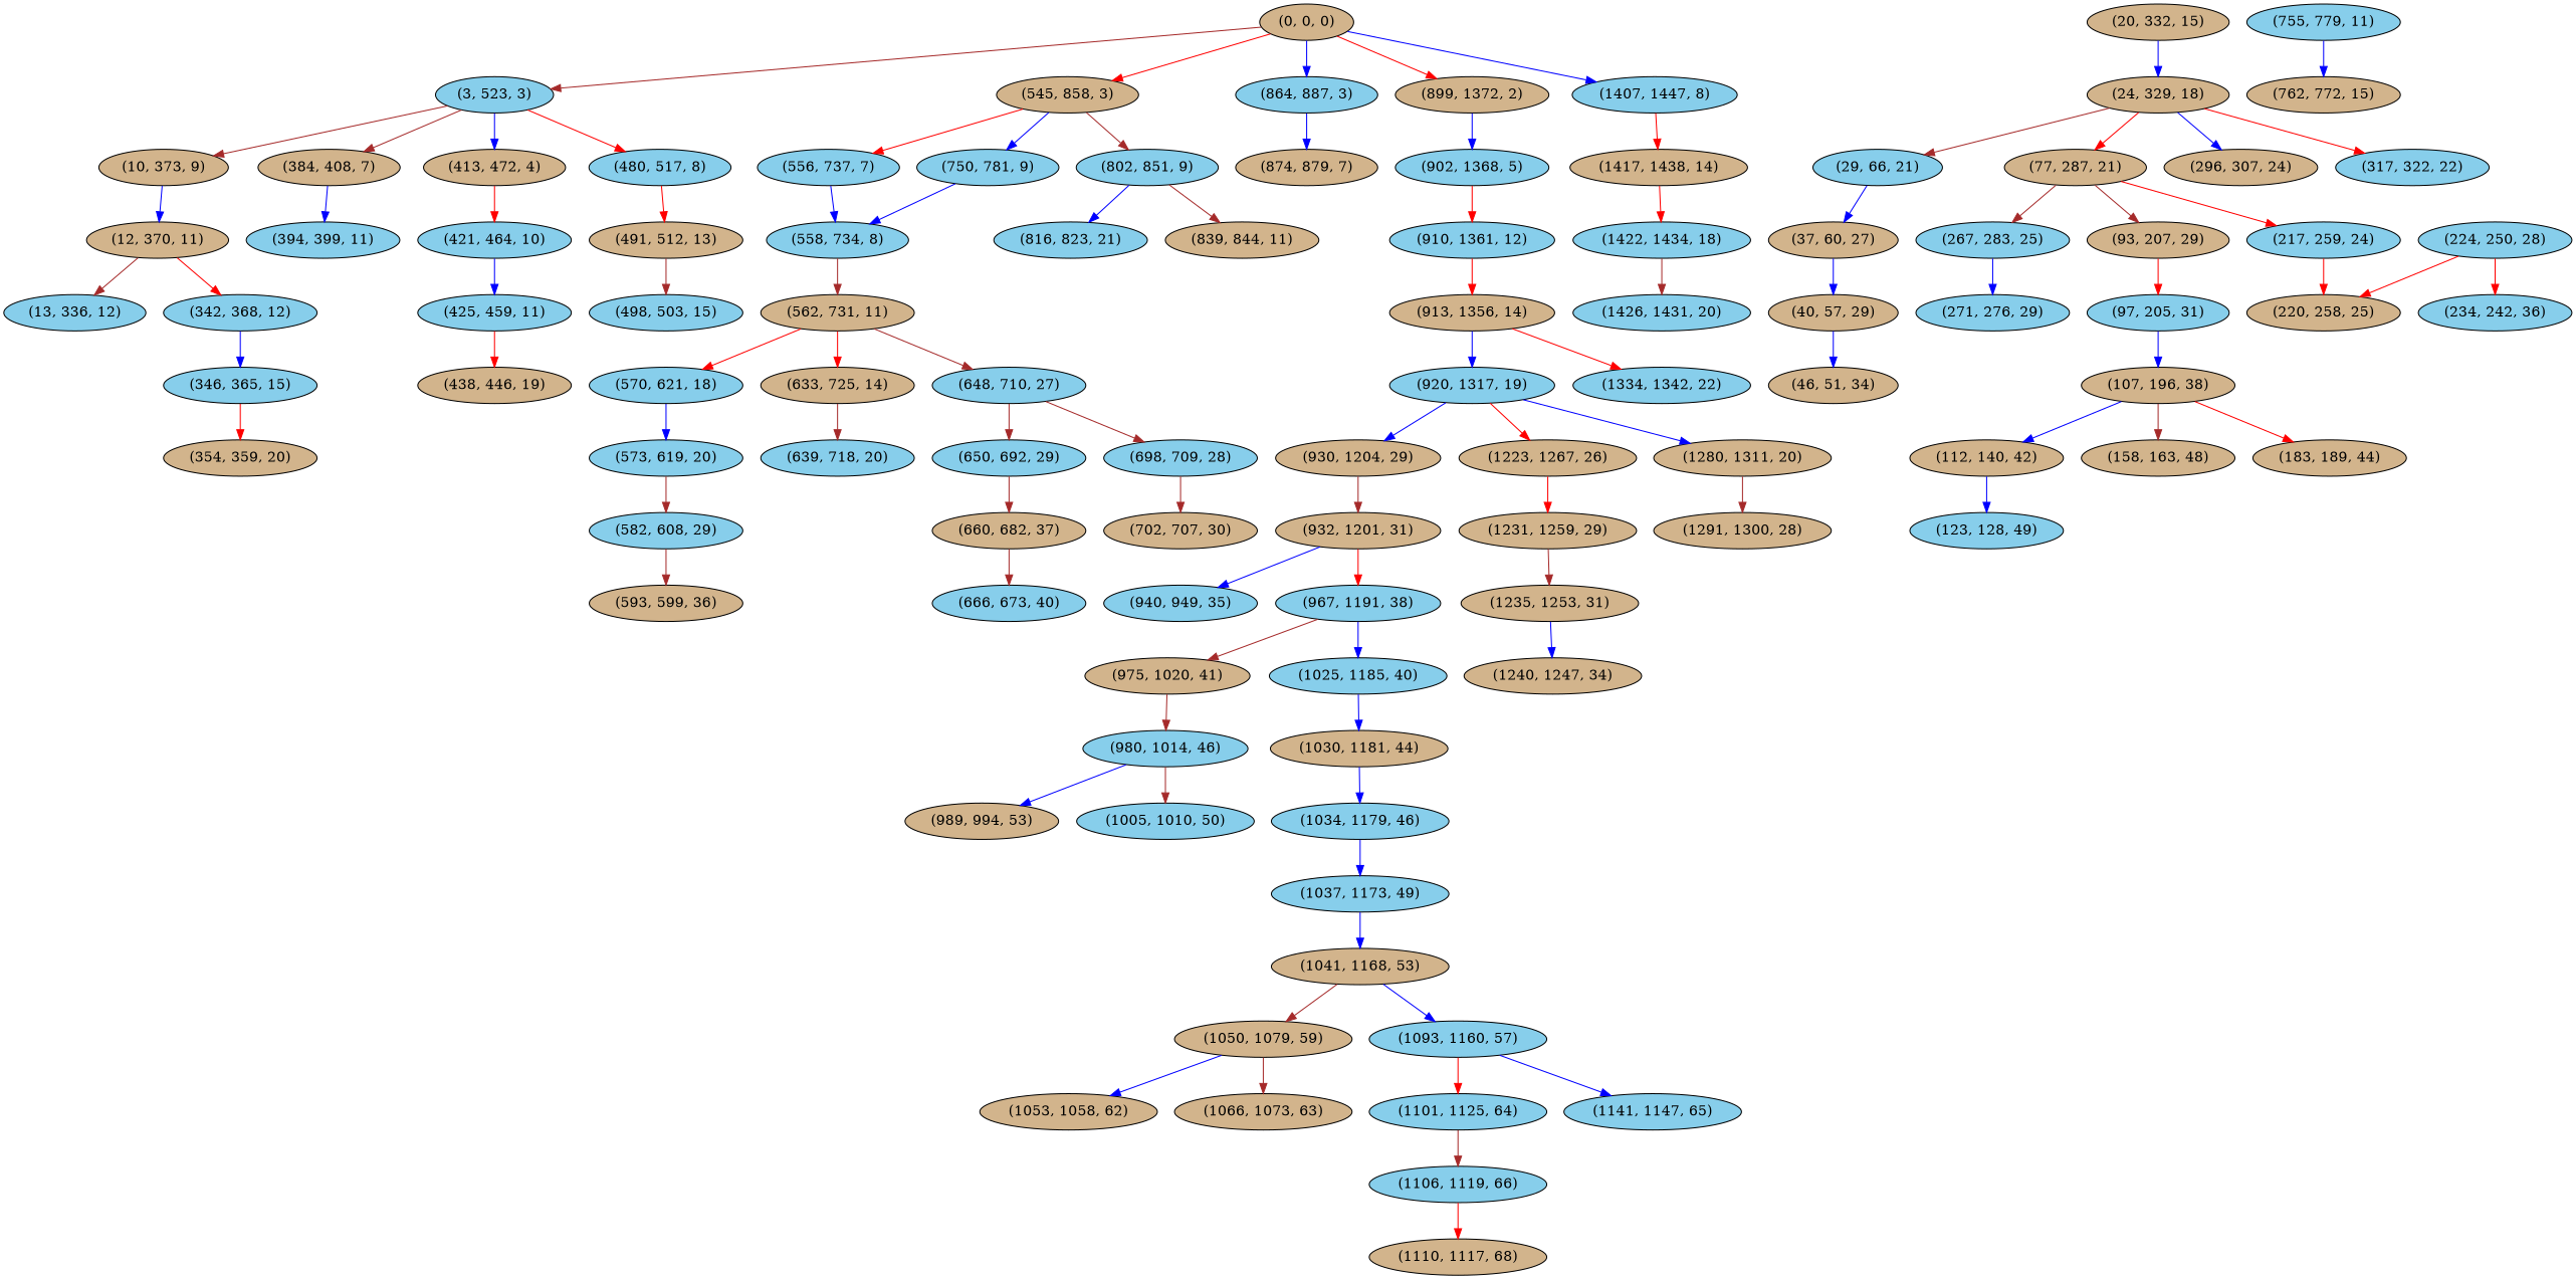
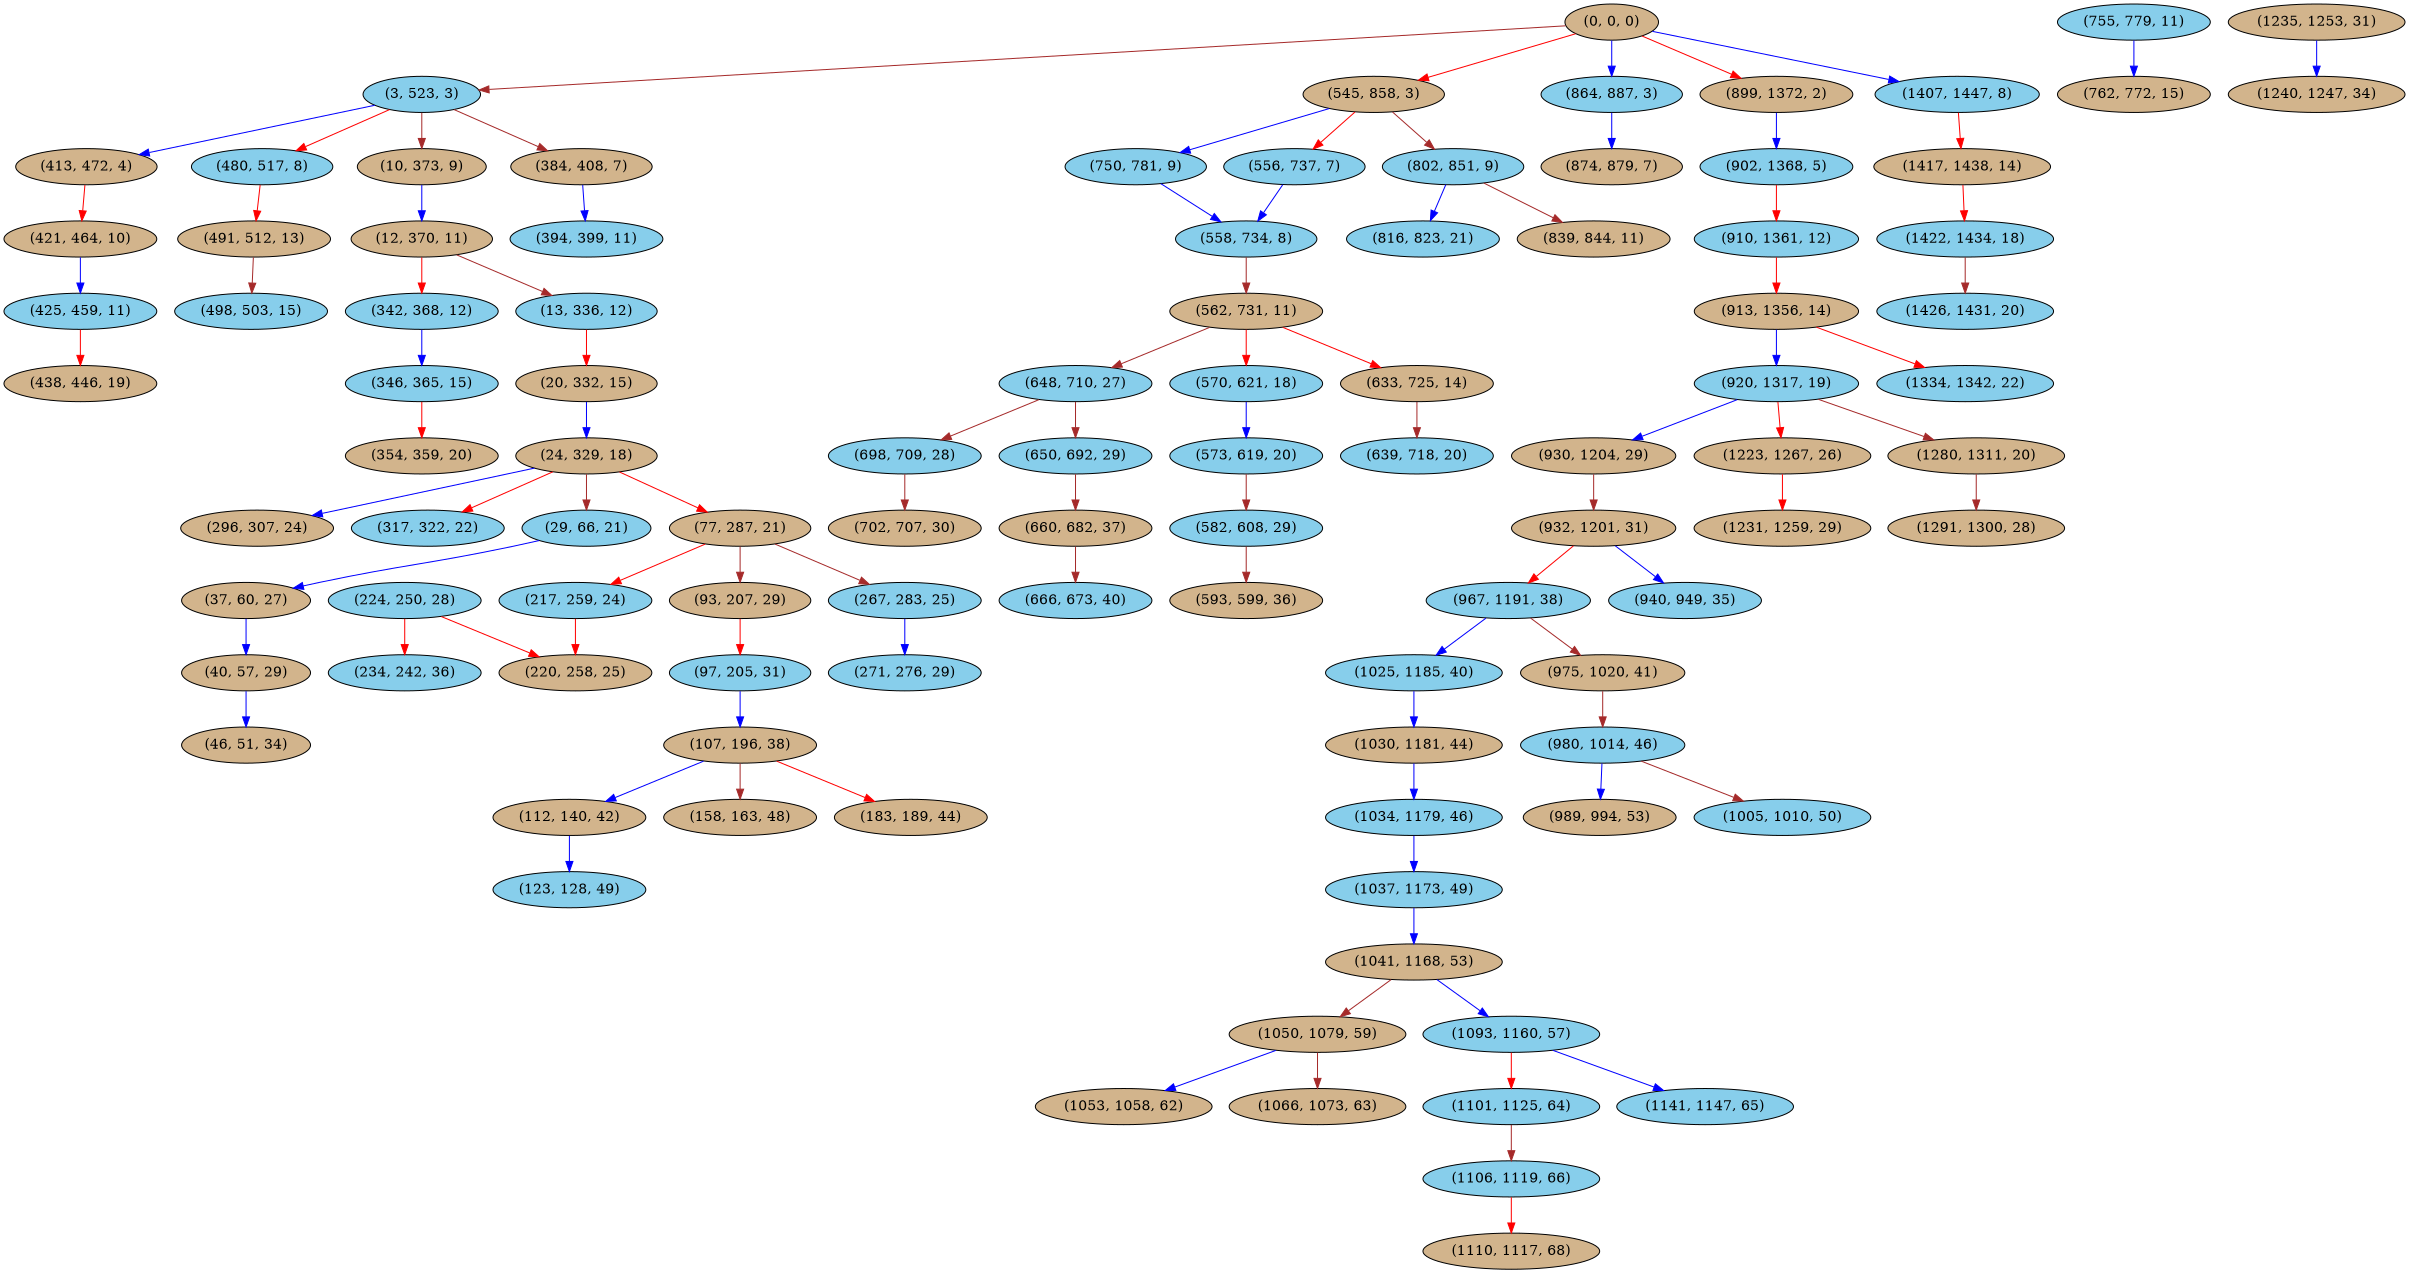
  digraph {
    node [fillcolor=skyblue style=filled]
    edge [color=blue]
    "(3, 523, 3)"
    "(0, 0, 0)" [fillcolor=tan]
    "(545, 858, 3)" [fillcolor=tan]
    "(864, 887, 3)"
    "(899, 1372, 2)" [fillcolor=tan]
    "(1407, 1447, 8)"
    "(10, 373, 9)" [fillcolor=tan]
    "(384, 408, 7)" [fillcolor=tan]
    "(413, 472, 4)" [fillcolor=tan]
    "(480, 517, 8)"
    "(556, 737, 7)"
    "(750, 781, 9)"
    "(802, 851, 9)"
    "(874, 879, 7)" [fillcolor=tan]
    "(902, 1368, 5)"
    "(1417, 1438, 14)" [fillcolor=tan]
    "(12, 370, 11)" [fillcolor=tan]
    "(394, 399, 11)"
-   "(421, 464, 10)"
+   "(421, 464, 10)" [fillcolor=tan]
    "(491, 512, 13)" [fillcolor=tan]
    "(13, 336, 12)"
    "(342, 368, 12)"
    "(20, 332, 15)" [fillcolor=tan]
    "(346, 365, 15)"
    "(24, 329, 18)" [fillcolor=tan]
    "(29, 66, 21)"
    "(77, 287, 21)" [fillcolor=tan]
    "(296, 307, 24)" [fillcolor=tan]
    "(317, 322, 22)"
    "(37, 60, 27)" [fillcolor=tan]
    "(93, 207, 29)" [fillcolor=tan]
    "(217, 259, 24)"
    "(267, 283, 25)"
    "(40, 57, 29)" [fillcolor=tan]
    "(46, 51, 34)" [fillcolor=tan]
    "(97, 205, 31)"
    "(220, 258, 25)" [fillcolor=tan]
    "(271, 276, 29)"
    "(107, 196, 38)" [fillcolor=tan]
    "(112, 140, 42)" [fillcolor=tan]
    "(158, 163, 48)" [fillcolor=tan]
    "(183, 189, 44)" [fillcolor=tan]
    "(123, 128, 49)"
    "(224, 250, 28)"
    "(234, 242, 36)"
    "(354, 359, 20)" [fillcolor=tan]
    "(425, 459, 11)"
    "(438, 446, 19)" [fillcolor=tan]
    "(498, 503, 15)"
    "(558, 734, 8)"
    "(816, 823, 21)"
    "(839, 844, 11)" [fillcolor=tan]
    "(562, 731, 11)" [fillcolor=tan]
    "(570, 621, 18)"
    "(633, 725, 14)" [fillcolor=tan]
    "(648, 710, 27)"
    "(573, 619, 20)"
    "(639, 718, 20)"
    "(582, 608, 29)"
    "(593, 599, 36)" [fillcolor=tan]
    "(650, 692, 29)"
    "(698, 709, 28)"
    "(660, 682, 37)" [fillcolor=tan]
    "(702, 707, 30)" [fillcolor=tan]
    "(666, 673, 40)"
    "(755, 779, 11)"
    "(762, 772, 15)" [fillcolor=tan]
    "(910, 1361, 12)"
    "(913, 1356, 14)" [fillcolor=tan]
    "(920, 1317, 19)"
    "(1334, 1342, 22)"
    "(930, 1204, 29)" [fillcolor=tan]
    "(1223, 1267, 26)" [fillcolor=tan]
    "(1280, 1311, 20)" [fillcolor=tan]
    "(932, 1201, 31)" [fillcolor=tan]
    "(1231, 1259, 29)" [fillcolor=tan]
    "(1291, 1300, 28)" [fillcolor=tan]
    "(940, 949, 35)"
    "(967, 1191, 38)"
    "(975, 1020, 41)" [fillcolor=tan]
    "(1025, 1185, 40)"
    "(980, 1014, 46)"
    "(1030, 1181, 44)" [fillcolor=tan]
    "(989, 994, 53)" [fillcolor=tan]
    "(1005, 1010, 50)"
    "(1034, 1179, 46)"
    "(1037, 1173, 49)"
    "(1041, 1168, 53)" [fillcolor=tan]
    "(1050, 1079, 59)" [fillcolor=tan]
    "(1093, 1160, 57)"
    "(1053, 1058, 62)" [fillcolor=tan]
    "(1066, 1073, 63)" [fillcolor=tan]
    "(1101, 1125, 64)"
    "(1141, 1147, 65)"
    "(1106, 1119, 66)"
    "(1110, 1117, 68)" [fillcolor=tan]
    "(1235, 1253, 31)" [fillcolor=tan]
    "(1240, 1247, 34)" [fillcolor=tan]
    "(1422, 1434, 18)"
    "(1426, 1431, 20)"
    "(3, 523, 3)" -> "(10, 373, 9)" [color=brown]
    "(3, 523, 3)" -> "(384, 408, 7)" [color=brown]
    "(3, 523, 3)" -> "(413, 472, 4)"
    "(3, 523, 3)" -> "(480, 517, 8)" [color=red]
    "(0, 0, 0)" -> "(3, 523, 3)" [color=brown]
    "(0, 0, 0)" -> "(545, 858, 3)" [color=red]
    "(0, 0, 0)" -> "(864, 887, 3)"
    "(0, 0, 0)" -> "(899, 1372, 2)" [color=red]
    "(0, 0, 0)" -> "(1407, 1447, 8)"
    "(545, 858, 3)" -> "(556, 737, 7)" [color=red]
    "(545, 858, 3)" -> "(750, 781, 9)"
    "(545, 858, 3)" -> "(802, 851, 9)" [color=brown]
    "(864, 887, 3)" -> "(874, 879, 7)"
    "(899, 1372, 2)" -> "(902, 1368, 5)"
    "(1407, 1447, 8)" -> "(1417, 1438, 14)" [color=red]
    "(10, 373, 9)" -> "(12, 370, 11)"
    "(384, 408, 7)" -> "(394, 399, 11)"
    "(413, 472, 4)" -> "(421, 464, 10)" [color=red]
    "(480, 517, 8)" -> "(491, 512, 13)" [color=red]
    "(556, 737, 7)" -> "(558, 734, 8)"
    "(750, 781, 9)" -> "(558, 734, 8)"
    "(802, 851, 9)" -> "(816, 823, 21)"
    "(802, 851, 9)" -> "(839, 844, 11)" [color=brown]
    "(902, 1368, 5)" -> "(910, 1361, 12)" [color=red]
    "(1417, 1438, 14)" -> "(1422, 1434, 18)" [color=red]
    "(12, 370, 11)" -> "(13, 336, 12)" [color=brown]
    "(12, 370, 11)" -> "(342, 368, 12)" [color=red]
    "(421, 464, 10)" -> "(425, 459, 11)"
    "(491, 512, 13)" -> "(498, 503, 15)" [color=brown]
+   "(13, 336, 12)" -> "(20, 332, 15)" [color=red]
    "(342, 368, 12)" -> "(346, 365, 15)"
    "(20, 332, 15)" -> "(24, 329, 18)"
    "(346, 365, 15)" -> "(354, 359, 20)" [color=red]
    "(24, 329, 18)" -> "(29, 66, 21)" [color=brown]
    "(24, 329, 18)" -> "(77, 287, 21)" [color=red]
    "(24, 329, 18)" -> "(296, 307, 24)"
    "(24, 329, 18)" -> "(317, 322, 22)" [color=red]
    "(29, 66, 21)" -> "(37, 60, 27)"
    "(77, 287, 21)" -> "(93, 207, 29)" [color=brown]
    "(77, 287, 21)" -> "(217, 259, 24)" [color=red]
    "(77, 287, 21)" -> "(267, 283, 25)" [color=brown]
    "(37, 60, 27)" -> "(40, 57, 29)"
    "(93, 207, 29)" -> "(97, 205, 31)" [color=red]
    "(217, 259, 24)" -> "(220, 258, 25)" [color=red]
    "(267, 283, 25)" -> "(271, 276, 29)"
    "(40, 57, 29)" -> "(46, 51, 34)"
    "(97, 205, 31)" -> "(107, 196, 38)"
    "(107, 196, 38)" -> "(112, 140, 42)"
    "(107, 196, 38)" -> "(158, 163, 48)" [color=brown]
    "(107, 196, 38)" -> "(183, 189, 44)" [color=red]
    "(112, 140, 42)" -> "(123, 128, 49)"
    "(224, 250, 28)" -> "(220, 258, 25)" [color=red]
    "(224, 250, 28)" -> "(234, 242, 36)" [color=red]
    "(425, 459, 11)" -> "(438, 446, 19)" [color=red]
    "(558, 734, 8)" -> "(562, 731, 11)" [color=brown]
    "(562, 731, 11)" -> "(570, 621, 18)" [color=red]
    "(562, 731, 11)" -> "(633, 725, 14)" [color=red]
    "(562, 731, 11)" -> "(648, 710, 27)" [color=brown]
    "(570, 621, 18)" -> "(573, 619, 20)"
    "(633, 725, 14)" -> "(639, 718, 20)" [color=brown]
    "(648, 710, 27)" -> "(650, 692, 29)" [color=brown]
    "(648, 710, 27)" -> "(698, 709, 28)" [color=brown]
    "(573, 619, 20)" -> "(582, 608, 29)" [color=brown]
    "(582, 608, 29)" -> "(593, 599, 36)" [color=brown]
    "(650, 692, 29)" -> "(660, 682, 37)" [color=brown]
    "(698, 709, 28)" -> "(702, 707, 30)" [color=brown]
    "(660, 682, 37)" -> "(666, 673, 40)" [color=brown]
    "(755, 779, 11)" -> "(762, 772, 15)"
    "(910, 1361, 12)" -> "(913, 1356, 14)" [color=red]
    "(913, 1356, 14)" -> "(920, 1317, 19)"
    "(913, 1356, 14)" -> "(1334, 1342, 22)" [color=red]
    "(920, 1317, 19)" -> "(930, 1204, 29)"
    "(920, 1317, 19)" -> "(1223, 1267, 26)" [color=red]
-   "(920, 1317, 19)" -> "(1280, 1311, 20)"
+   "(920, 1317, 19)" -> "(1280, 1311, 20)" [color=brown]
    "(930, 1204, 29)" -> "(932, 1201, 31)" [color=brown]
    "(1223, 1267, 26)" -> "(1231, 1259, 29)" [color=red]
    "(1280, 1311, 20)" -> "(1291, 1300, 28)" [color=brown]
    "(932, 1201, 31)" -> "(940, 949, 35)"
    "(932, 1201, 31)" -> "(967, 1191, 38)" [color=red]
-   "(1231, 1259, 29)" -> "(1235, 1253, 31)" [color=brown]
    "(967, 1191, 38)" -> "(975, 1020, 41)" [color=brown]
    "(967, 1191, 38)" -> "(1025, 1185, 40)"
    "(975, 1020, 41)" -> "(980, 1014, 46)" [color=brown]
    "(1025, 1185, 40)" -> "(1030, 1181, 44)"
    "(980, 1014, 46)" -> "(989, 994, 53)"
    "(980, 1014, 46)" -> "(1005, 1010, 50)" [color=brown]
    "(1030, 1181, 44)" -> "(1034, 1179, 46)"
    "(1034, 1179, 46)" -> "(1037, 1173, 49)"
    "(1037, 1173, 49)" -> "(1041, 1168, 53)"
    "(1041, 1168, 53)" -> "(1050, 1079, 59)" [color=brown]
    "(1041, 1168, 53)" -> "(1093, 1160, 57)"
    "(1050, 1079, 59)" -> "(1053, 1058, 62)"
    "(1050, 1079, 59)" -> "(1066, 1073, 63)" [color=brown]
    "(1093, 1160, 57)" -> "(1101, 1125, 64)" [color=red]
    "(1093, 1160, 57)" -> "(1141, 1147, 65)"
    "(1101, 1125, 64)" -> "(1106, 1119, 66)" [color=brown]
    "(1106, 1119, 66)" -> "(1110, 1117, 68)" [color=red]
    "(1235, 1253, 31)" -> "(1240, 1247, 34)"
    "(1422, 1434, 18)" -> "(1426, 1431, 20)" [color=brown]
  }
